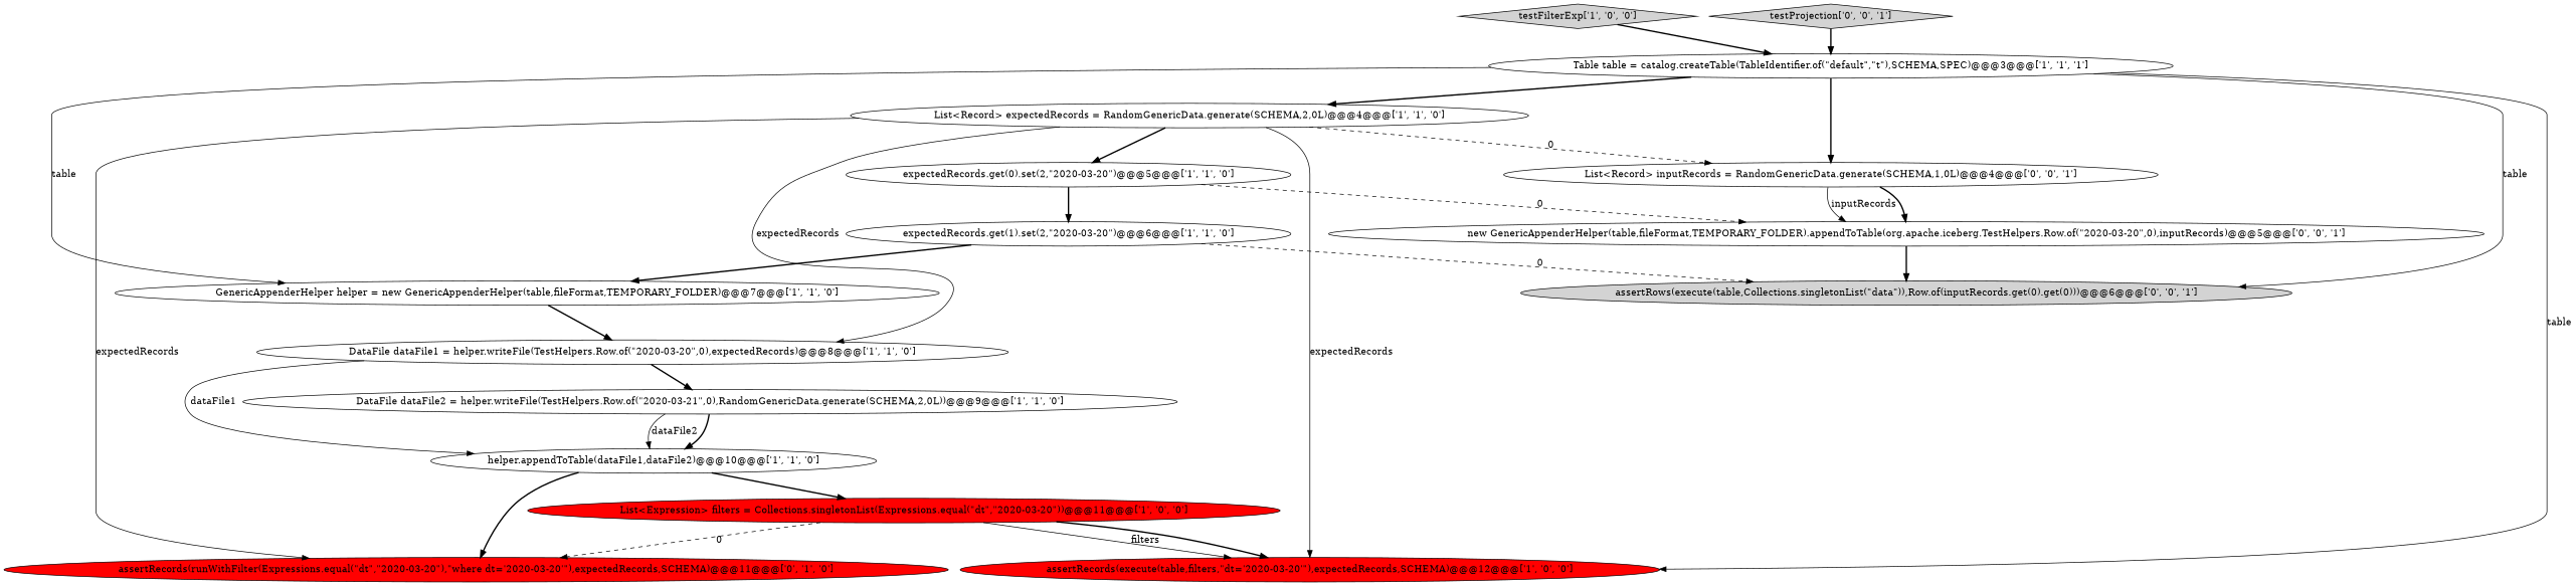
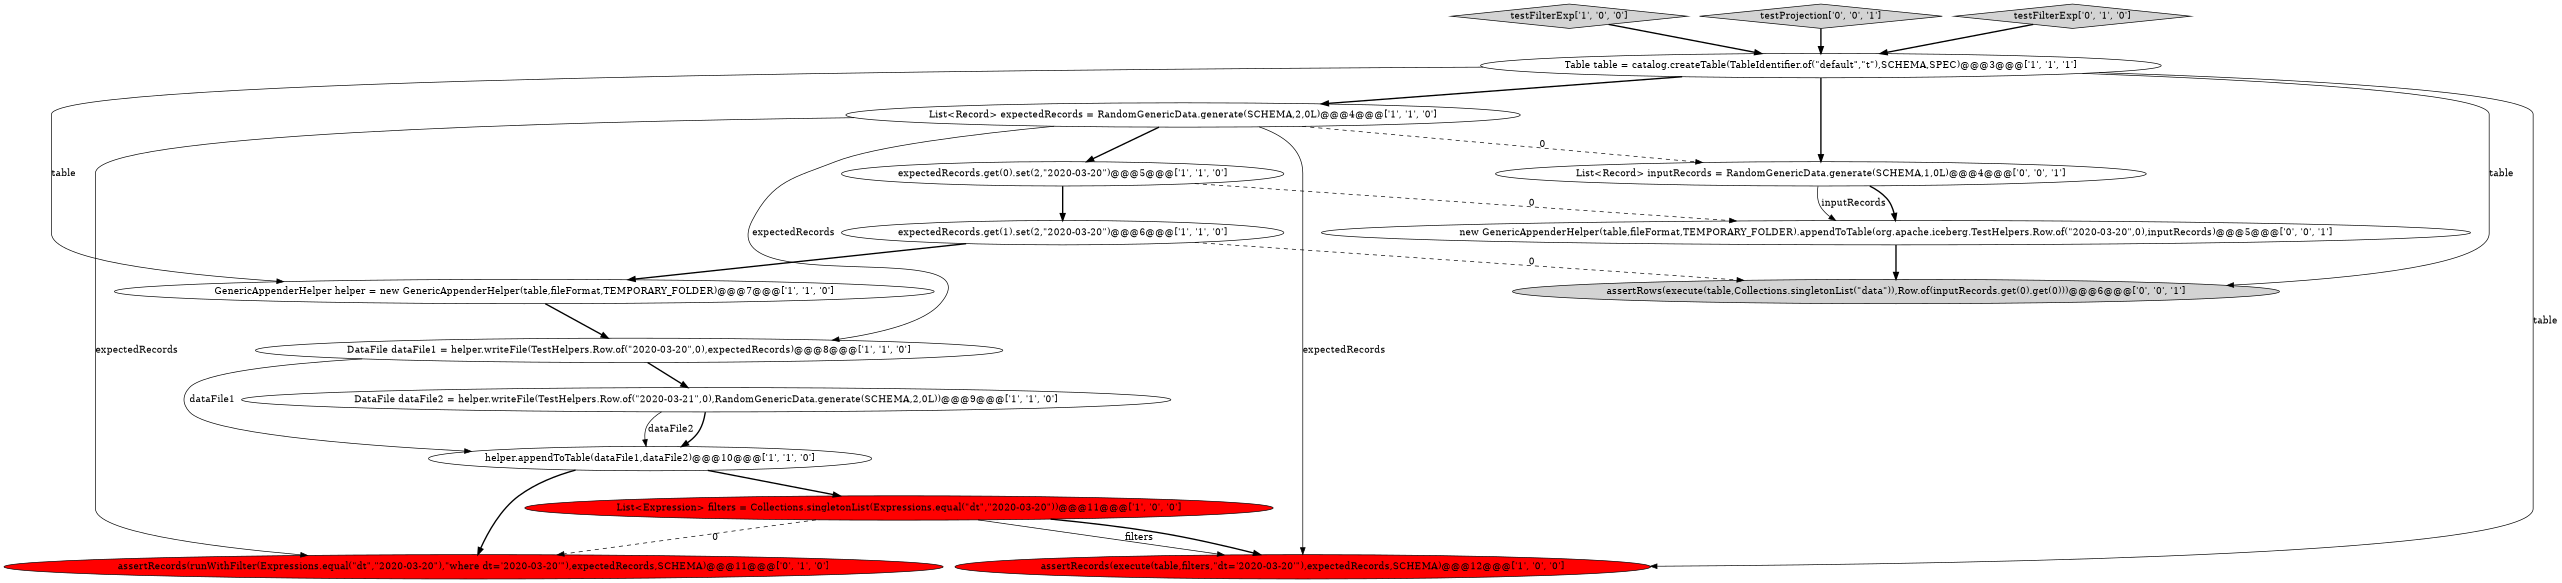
  digraph {
    node [fillcolor=white shape=ellipse style=filled]
    edge [style=bold]
    n1 [label="DataFile dataFile2 = helper.writeFile(TestHelpers.Row.of(\"2020-03-21\",0),RandomGenericData.generate(SCHEMA,2,0L))@@@9@@@['1', '1', '0']"]
    n2 [label="helper.appendToTable(dataFile1,dataFile2)@@@10@@@['1', '1', '0']"]
    n3 [fillcolor=lightgray label="testFilterExp['1', '0', '0']" shape=diamond]
    n4 [label="Table table = catalog.createTable(TableIdentifier.of(\"default\",\"t\"),SCHEMA,SPEC)@@@3@@@['1', '1', '1']"]
    n5 [label="List<Record> expectedRecords = RandomGenericData.generate(SCHEMA,2,0L)@@@4@@@['1', '1', '0']"]
    n6 [label="List<Record> inputRecords = RandomGenericData.generate(SCHEMA,1,0L)@@@4@@@['0', '0', '1']"]
    n7 [label="DataFile dataFile1 = helper.writeFile(TestHelpers.Row.of(\"2020-03-20\",0),expectedRecords)@@@8@@@['1', '1', '0']"]
    n8 [label="expectedRecords.get(0).set(2,\"2020-03-20\")@@@5@@@['1', '1', '0']"]
    n9 [fillcolor=red label="assertRecords(execute(table,filters,\"dt='2020-03-20'\"),expectedRecords,SCHEMA)@@@12@@@['1', '0', '0']"]
    n10 [fillcolor=red label="assertRecords(runWithFilter(Expressions.equal(\"dt\",\"2020-03-20\"),\"where dt='2020-03-20'\"),expectedRecords,SCHEMA)@@@11@@@['0', '1', '0']"]
    n11 [fillcolor=lightgray label="testProjection['0', '0', '1']" shape=diamond]
    n12 [label="new GenericAppenderHelper(table,fileFormat,TEMPORARY_FOLDER).appendToTable(org.apache.iceberg.TestHelpers.Row.of(\"2020-03-20\",0),inputRecords)@@@5@@@['0', '0', '1']"]
    n13 [label="expectedRecords.get(1).set(2,\"2020-03-20\")@@@6@@@['1', '1', '0']"]
    n14 [label="GenericAppenderHelper helper = new GenericAppenderHelper(table,fileFormat,TEMPORARY_FOLDER)@@@7@@@['1', '1', '0']"]
    n15 [fillcolor=lightgray label="assertRows(execute(table,Collections.singletonList(\"data\")),Row.of(inputRecords.get(0).get(0)))@@@6@@@['0', '0', '1']"]
    n16 [fillcolor=red label="List<Expression> filters = Collections.singletonList(Expressions.equal(\"dt\",\"2020-03-20\"))@@@11@@@['1', '0', '0']"]
+   n17 [fillcolor=lightgray label="testFilterExp['0', '1', '0']" shape=diamond]
    n1 -> n2
    n1 -> n2 [label=dataFile2 style=solid]
    n2 -> n10
    n2 -> n16
    n3 -> n4
    n4 -> n5
    n4 -> n6
    n4 -> n9 [label=table style=solid]
    n4 -> n14 [label=table style=solid]
    n4 -> n15 [label=table style=solid]
    n5 -> n6 [label=0 style=dashed]
    n5 -> n7 [label=expectedRecords style=solid]
    n5 -> n8
    n5 -> n9 [label=expectedRecords style=solid]
    n5 -> n10 [label=expectedRecords style=solid]
    n6 -> n12 [label=inputRecords style=solid]
    n6 -> n12
    n7 -> n1
    n7 -> n2 [label=dataFile1 style=solid]
    n8 -> n12 [label=0 style=dashed]
    n8 -> n13
    n11 -> n4
    n12 -> n15
    n13 -> n14
    n13 -> n15 [label=0 style=dashed]
    n14 -> n7
    n16 -> n9 [label=filters style=solid]
    n16 -> n9
    n16 -> n10 [label=0 style=dashed]
+   n17 -> n4
  }
